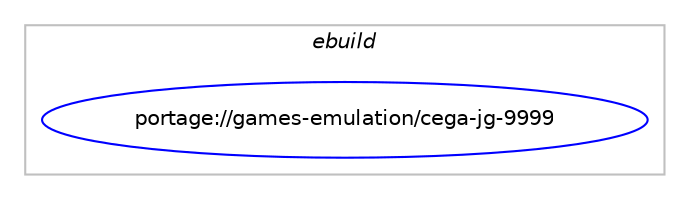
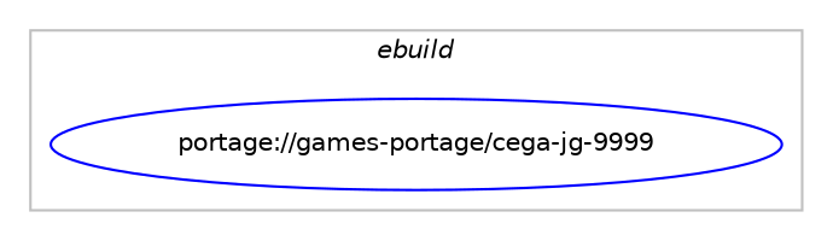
  digraph {
    compound=true
    concentrate=true
    fontname=Helvetica
    fontsize=10
    newrank=true
    rankdir=LR
    ranksep=1.5
-   n1 [color=blue fontname=Helvetica fontsize=10 label="portage://games-emulation/cega-jg-9999" width=4]
+   n1 [color=blue fontname=Helvetica fontsize=10 label="portage://games-portage/cega-jg-9999" width=4]
    subgraph cluster_1 {
      color=gray
      label=<<i>ebuild</i>>
      n1
    }
    subgraph cluster_2 {
      color=gray
      label=<<i>dependencies</i>>
      subgraph cluster_3 {
        color=gray
        fillcolor="#eeeeee"
        label=<<i>compile</i>>
        style=filled
      }
      subgraph cluster_4 {
        color=gray
        fillcolor="#eeeeee"
        label=<<i>compile and run</i>>
        style=filled
      }
      subgraph cluster_5 {
        color=gray
        fillcolor="#eeeeee"
        label=<<i>run</i>>
        style=filled
      }
    }
    subgraph cluster_6 {
      color=gray
      label=<<i>candidates</i>>
      rank=same
    }
  }
